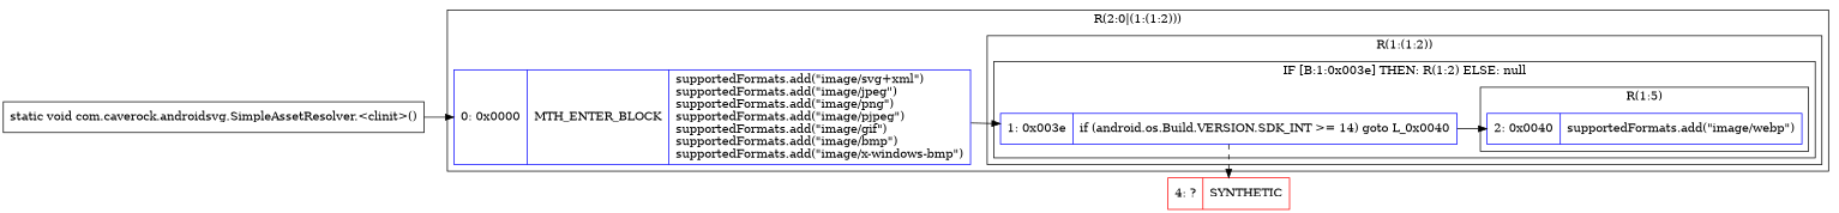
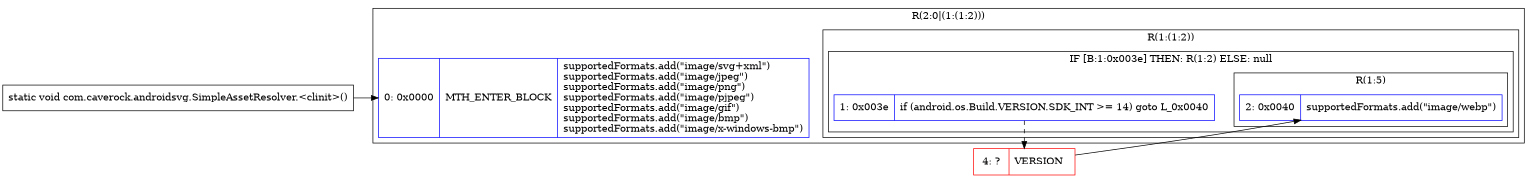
  digraph {
    rankdir=LR
    node [color=blue shape=record]
    n1 [label="{2\:\ 0x0040|supportedFormats.add(\"image\/webp\")\l}"]
    n2 [label="{1\:\ 0x003e|if (android.os.Build.VERSION.SDK_INT \>= 14) goto L_0x0040\l}"]
    n3 [label="{0\:\ 0x0000|MTH_ENTER_BLOCK\l|supportedFormats.add(\"image\/svg+xml\")\lsupportedFormats.add(\"image\/jpeg\")\lsupportedFormats.add(\"image\/png\")\lsupportedFormats.add(\"image\/pjpeg\")\lsupportedFormats.add(\"image\/gif\")\lsupportedFormats.add(\"image\/bmp\")\lsupportedFormats.add(\"image\/x\-windows\-bmp\")\l}"]
-   n4 [color=red label="{4\:\ ?|SYNTHETIC\l}"]
+   n4 [color=red label="{4\:\ ?|VERSION\l}"]
    n5 [label="{static void com.caverock.androidsvg.SimpleAssetResolver.\<clinit\>() }" color=""]
    subgraph cluster_1 {
      label="R(2:0|(1:(1:2)))"
      n3
      subgraph cluster_2 {
        label="R(1:(1:2))"
        subgraph cluster_3 {
          label="IF [B:1:0x003e] THEN: R(1:2) ELSE: null"
          n2
          subgraph cluster_4 {
            label="R(1:5)"
            n1
          }
        }
      }
    }
-   n2 -> n1
+   n4 -> n1
    n2 -> n4 [style=dashed]
-   n3 -> n2
    n5 -> n3
  }
